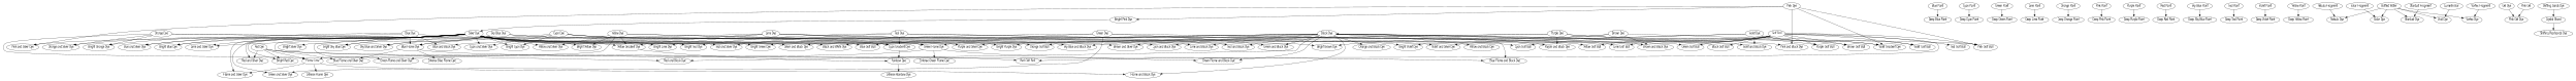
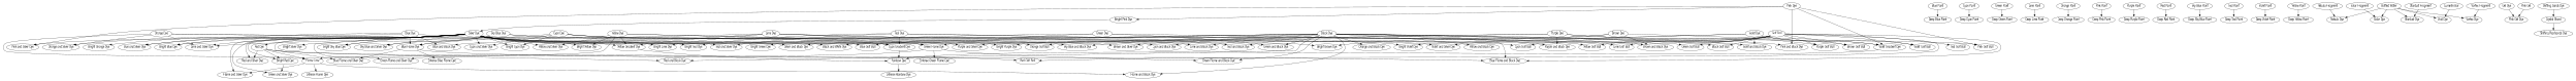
  digraph {
    fontname="Comic Neue"
    node [fontname="Comic Neue"]
    edge [color=black fontname="Comic Neue"]
    "Silver Dye"
    "Black and White Dye"
    "Blue and Silver Dye"
    "Blue Flame and Silver Dye"
    "Bright Blue Dye"
    "Bright Brown Dye"
    "Bright Cyan Dye"
    "Bright Green Dye"
    "Bright Lime Dye"
    "Bright Orange Dye"
    "Bright Purple Dye"
    "Bright Red Dye"
    "Bright Silver Dye"
    "Bright Sky Blue Dye"
    "Bright Teal Dye"
    "Bright Violet Dye"
    "Bright Yellow Dye"
    "Brown and Silver Dye"
    "Cyan and Silver Dye"
    "Flame and Silver Dye"
    "Green and Silver Dye"
    "Green Flame and Silver Dye"
    "Lime and Silver Dye"
    "Orange and Silver Dye"
    "Pink and Silver Dye"
    "Purple and Silver Dye"
    "Red and Silver Dye"
    "Silver and Black Dye"
    "Sky Blue and Silver Dye"
    "Teal and Silver Dye"
    "Violet and Silver Dye"
    "Yellow and Silver Dye"
    "Bright Pink Dye"
    "Black Dye"
    "Black Golf Ball"
    "Blue and Black Dye"
    "Blue Flame and Black Dye"
    "Brown and Black Dye"
    "Cyan and Black Dye"
    "Flame and Black Dye"
    "Green and Black Dye"
    "Green Flame and Black Dye"
    "Lime and Black Dye"
    "Orange and Black Dye"
    "Pink and Black Dye"
    "Purple and Black Dye"
    "Red and Black Dye"
    "Sky Blue and Black Dye"
    "Teal and Black Dye"
    "Violet and Black Dye"
    "Yellow and Black Dye"
    "Golf Ball"
    "Blue Golf Ball"
    "Brown Golf Ball"
    "Cyan Golf Ball"
    "Green Golf Ball"
    "Lime Golf Ball"
    "Orange Golf Ball"
    "Pink Golf Ball"
    "Purple Golf Ball"
    "Red Golf Ball"
    "Teal Golf Ball"
    "Violet Golf Ball"
    "Yellow Golf Ball"
    "Blue Dye"
    "Blue Flame Dye"
    "Intense Blue Flame Dye"
    "Cyan Dye"
    "Cyan Gradient Dye"
    "Rainbow Dye"
    "Sky Blue Dye"
    "Brown Dye"
    "Green Dye"
    "Green Flame Dye"
    "Intense Green Flame Dye"
    "Lime Dye"
    "Yellow Gradient Dye"
    "Orange Dye"
    n79 [label="Flame Lime"]
    "Intense Flame Dye"
    "Pink Dye"
    "Violet Gradient Dye"
    "Purple Dye"
    "Red Dye"
    "Teal Dye"
    "Violet Dye"
    "Yellow Dye"
    "Intense Rainbow Dye"
    "Blue Paint"
    "Deep Blue Paint"
    "Cyan Paint"
    "Deep Cyan Paint"
    "Green Paint"
    "Deep Green Paint"
    "Lime Paint"
    "Deep Lime Paint"
    "Orange Paint"
    "Deep Orange Paint"
    "Pink Paint"
    "Deep Pink Paint"
    "Purple Paint"
    "Deep Purple Paint"
    "Red Paint"
    "Deep Red Paint"
    "Sky Blue Paint"
    "Deep Sky Blue Paint"
    "Teal Paint"
    "Deep Teal Paint"
    "Violet Paint"
    "Deep Violet Paint"
    "Yellow Paint"
    "Deep Yellow Paint"
    "Bottled Water"
    "Nebula Dye"
    "Solar Dye"
    "Stardust Dye"
    "Void Dye"
    "Vortex Dye"
    "Nebula Fragment"
    "Gel Dye"
    "Pink Gel Dye"
    "Pink Gel"
    "Shifting Sands Dye"
    "Crystal Shard"
    "Shifting Pearlsands Dye"
    "Solar Fragment"
    "Stardust Fragment"
    "Luminite Bar"
    "Vortex Fragment"
    "Silver Dye" -> "Black and White Dye"
    "Silver Dye" -> "Blue and Silver Dye"
    "Silver Dye" -> "Blue Flame and Silver Dye"
    "Silver Dye" -> "Bright Blue Dye"
    "Silver Dye" -> "Bright Brown Dye"
    "Silver Dye" -> "Bright Cyan Dye"
-   "Silver Dye" -> "Bright Green Dye"
+   "Silver Dye" -> "Red Dye"
    "Silver Dye" -> "Bright Lime Dye"
    "Silver Dye" -> "Bright Orange Dye"
    "Silver Dye" -> "Bright Purple Dye"
    "Silver Dye" -> "Bright Red Dye"
    "Silver Dye" -> "Bright Silver Dye"
    "Silver Dye" -> "Bright Sky Blue Dye"
    "Silver Dye" -> "Bright Teal Dye"
    "Silver Dye" -> "Bright Violet Dye"
    "Silver Dye" -> "Bright Yellow Dye"
    "Silver Dye" -> "Brown and Silver Dye"
    "Silver Dye" -> "Cyan and Silver Dye"
    "Silver Dye" -> "Flame and Silver Dye"
    "Silver Dye" -> "Green and Silver Dye"
    "Silver Dye" -> "Green Flame and Silver Dye"
    "Silver Dye" -> "Lime and Silver Dye"
    "Silver Dye" -> "Orange and Silver Dye"
    "Silver Dye" -> "Pink and Silver Dye"
    "Silver Dye" -> "Purple and Silver Dye"
    "Silver Dye" -> "Red and Silver Dye"
    "Silver Dye" -> "Silver and Black Dye"
    "Silver Dye" -> "Sky Blue and Silver Dye"
    "Silver Dye" -> "Teal and Silver Dye"
    "Silver Dye" -> "Violet and Silver Dye"
    "Silver Dye" -> "Yellow and Silver Dye"
    "Bright Pink Dye" -> "Silver Dye"
    "Black Dye" -> "Black and White Dye"
    "Black Dye" -> "Silver and Black Dye"
-   "Black Golf Ball" -> "Black Dye"
+   "Black Dye" -> "Black Golf Ball"
    "Black Dye" -> "Blue and Black Dye"
    "Black Dye" -> "Blue Flame and Black Dye"
    "Black Dye" -> "Brown and Black Dye"
    "Black Dye" -> "Cyan and Black Dye"
    "Black Dye" -> "Flame and Black Dye"
    "Black Dye" -> "Green and Black Dye"
    "Black Dye" -> "Green Flame and Black Dye"
    "Black Dye" -> "Lime and Black Dye"
    "Black Dye" -> "Orange and Black Dye"
    "Black Dye" -> "Pink and Black Dye"
    "Black Dye" -> "Purple and Black Dye"
    "Black Dye" -> "Red and Black Dye"
    "Black Dye" -> "Sky Blue and Black Dye"
    "Black Dye" -> "Teal and Black Dye"
    "Black Dye" -> "Violet and Black Dye"
    "Black Dye" -> "Yellow and Black Dye"
    "Golf Ball" -> "Black Golf Ball"
    "Golf Ball" -> "Blue Golf Ball"
    "Golf Ball" -> "Brown Golf Ball"
    "Golf Ball" -> "Cyan Golf Ball"
    "Golf Ball" -> "Green Golf Ball"
    "Golf Ball" -> "Lime Golf Ball"
    "Golf Ball" -> "Orange Golf Ball"
-   "Golf Ball" -> "Pink Golf Ball"
+   "Golf Ball" -> "Blue Flame and Black Dye"
    "Golf Ball" -> "Purple Golf Ball"
    "Golf Ball" -> "Red Golf Ball"
    "Golf Ball" -> "Teal Golf Ball"
    "Golf Ball" -> "Violet Golf Ball"
    "Golf Ball" -> "Yellow Golf Ball"
    "Blue Dye" -> "Blue and Silver Dye"
    "Blue Dye" -> "Bright Blue Dye"
    "Blue Dye" -> "Blue and Black Dye"
    "Blue Dye" -> "Blue Golf Ball"
    "Blue Dye" -> "Blue Flame Dye"
    "Blue Flame Dye" -> "Blue Flame and Silver Dye"
    "Blue Flame Dye" -> "Blue Flame and Black Dye"
    "Blue Flame Dye" -> "Intense Blue Flame Dye"
    "Cyan Dye" -> "Bright Cyan Dye"
    "Cyan Dye" -> "Cyan and Silver Dye"
    "Cyan Dye" -> "Cyan and Black Dye"
    "Cyan Dye" -> "Cyan Golf Ball"
    "Cyan Dye" -> "Blue Flame Dye"
    "Cyan Dye" -> "Cyan Gradient Dye"
    "Cyan Gradient Dye" -> "Rainbow Dye"
    "Rainbow Dye" -> "Intense Rainbow Dye"
    "Sky Blue Dye" -> "Bright Sky Blue Dye"
    "Sky Blue Dye" -> "Sky Blue and Silver Dye"
    "Sky Blue Dye" -> "Sky Blue and Black Dye"
    "Sky Blue Dye" -> "Blue Flame Dye"
    "Sky Blue Dye" -> "Cyan Gradient Dye"
    "Brown Dye" -> "Bright Brown Dye"
    "Brown Dye" -> "Brown and Silver Dye"
    "Brown Dye" -> "Brown and Black Dye"
    "Brown Dye" -> "Brown Golf Ball"
    "Green Dye" -> "Bright Green Dye"
-   "Green Dye" -> "Green and Silver Dye"
+   "Bright Red Dye" -> "Green and Silver Dye"
    "Green Dye" -> "Green and Black Dye"
    "Green Dye" -> "Green Golf Ball"
    "Green Dye" -> "Green Flame Dye"
    "Green Flame Dye" -> "Green Flame and Silver Dye"
    "Green Flame Dye" -> "Green Flame and Black Dye"
    "Green Flame Dye" -> "Intense Green Flame Dye"
    "Lime Dye" -> "Bright Lime Dye"
    "Lime Dye" -> "Lime and Silver Dye"
    "Lime Dye" -> "Lime and Black Dye"
    "Lime Dye" -> "Lime Golf Ball"
    "Lime Dye" -> "Green Flame Dye"
    "Lime Dye" -> "Yellow Gradient Dye"
    "Yellow Gradient Dye" -> "Rainbow Dye"
-   "Orange Dye" -> "Bright Orange Dye"
+   "Orange Dye" -> "Lime and Silver Dye"
    "Orange Dye" -> "Orange and Silver Dye"
    "Orange Dye" -> "Orange Golf Ball"
    "Orange Dye" -> "Yellow Gradient Dye"
    "Orange Dye" -> n79
    n79 -> "Flame and Silver Dye"
    n79 -> "Flame and Black Dye"
    n79 -> "Intense Flame Dye"
    "Pink Dye" -> "Pink and Silver Dye"
    "Pink Dye" -> "Bright Pink Dye"
    "Pink Dye" -> "Pink and Black Dye"
    "Pink Dye" -> "Pink Golf Ball"
    "Pink Dye" -> "Violet Gradient Dye"
+   "Violet Gradient Dye" -> "Rainbow Dye"
    "Purple Dye" -> "Bright Purple Dye"
    "Purple Dye" -> "Purple and Silver Dye"
    "Purple Dye" -> "Purple and Black Dye"
    "Purple Dye" -> "Purple Golf Ball"
    "Purple Dye" -> "Violet Gradient Dye"
    "Red Dye" -> "Bright Red Dye"
    "Red Dye" -> "Red and Silver Dye"
    "Red Dye" -> "Red and Black Dye"
    "Red Dye" -> "Red Golf Ball"
    "Red Dye" -> n79
    "Teal Dye" -> "Bright Teal Dye"
    "Teal Dye" -> "Teal and Silver Dye"
    "Teal Dye" -> "Teal and Black Dye"
    "Teal Dye" -> "Pink Golf Ball"
    "Teal Dye" -> "Cyan Gradient Dye"
    "Violet Dye" -> "Bright Violet Dye"
    "Violet Dye" -> "Violet and Silver Dye"
    "Violet Dye" -> "Violet and Black Dye"
    "Violet Dye" -> "Violet Golf Ball"
    "Violet Dye" -> "Violet Gradient Dye"
    "Yellow Dye" -> "Bright Yellow Dye"
    "Yellow Dye" -> "Yellow and Silver Dye"
    "Yellow Dye" -> "Yellow Golf Ball"
    "Yellow Dye" -> "Green Flame Dye"
    "Yellow Dye" -> "Yellow Gradient Dye"
    "Yellow Dye" -> n79
    "Blue Paint" -> "Deep Blue Paint"
    "Cyan Paint" -> "Deep Cyan Paint"
    "Green Paint" -> "Deep Green Paint"
    "Lime Paint" -> "Deep Lime Paint"
    "Orange Paint" -> "Deep Orange Paint"
    "Pink Paint" -> "Deep Pink Paint"
    "Purple Paint" -> "Deep Purple Paint"
    "Red Paint" -> "Deep Red Paint"
    "Sky Blue Paint" -> "Deep Sky Blue Paint"
    "Teal Paint" -> "Deep Teal Paint"
    "Violet Paint" -> "Deep Violet Paint"
    "Yellow Paint" -> "Deep Yellow Paint"
    "Bottled Water" -> "Nebula Dye"
    "Bottled Water" -> "Solar Dye"
    "Bottled Water" -> "Stardust Dye"
    "Bottled Water" -> "Void Dye"
    "Bottled Water" -> "Vortex Dye"
    "Nebula Fragment" -> "Nebula Dye"
    "Gel Dye" -> "Pink Gel Dye"
    "Pink Gel" -> "Pink Gel Dye"
    "Shifting Sands Dye" -> "Crystal Shard"
    "Crystal Shard" -> "Shifting Pearlsands Dye"
    "Solar Fragment" -> "Solar Dye"
    "Stardust Fragment" -> "Stardust Dye"
    "Luminite Bar" -> "Void Dye"
    "Vortex Fragment" -> "Vortex Dye"
  }
